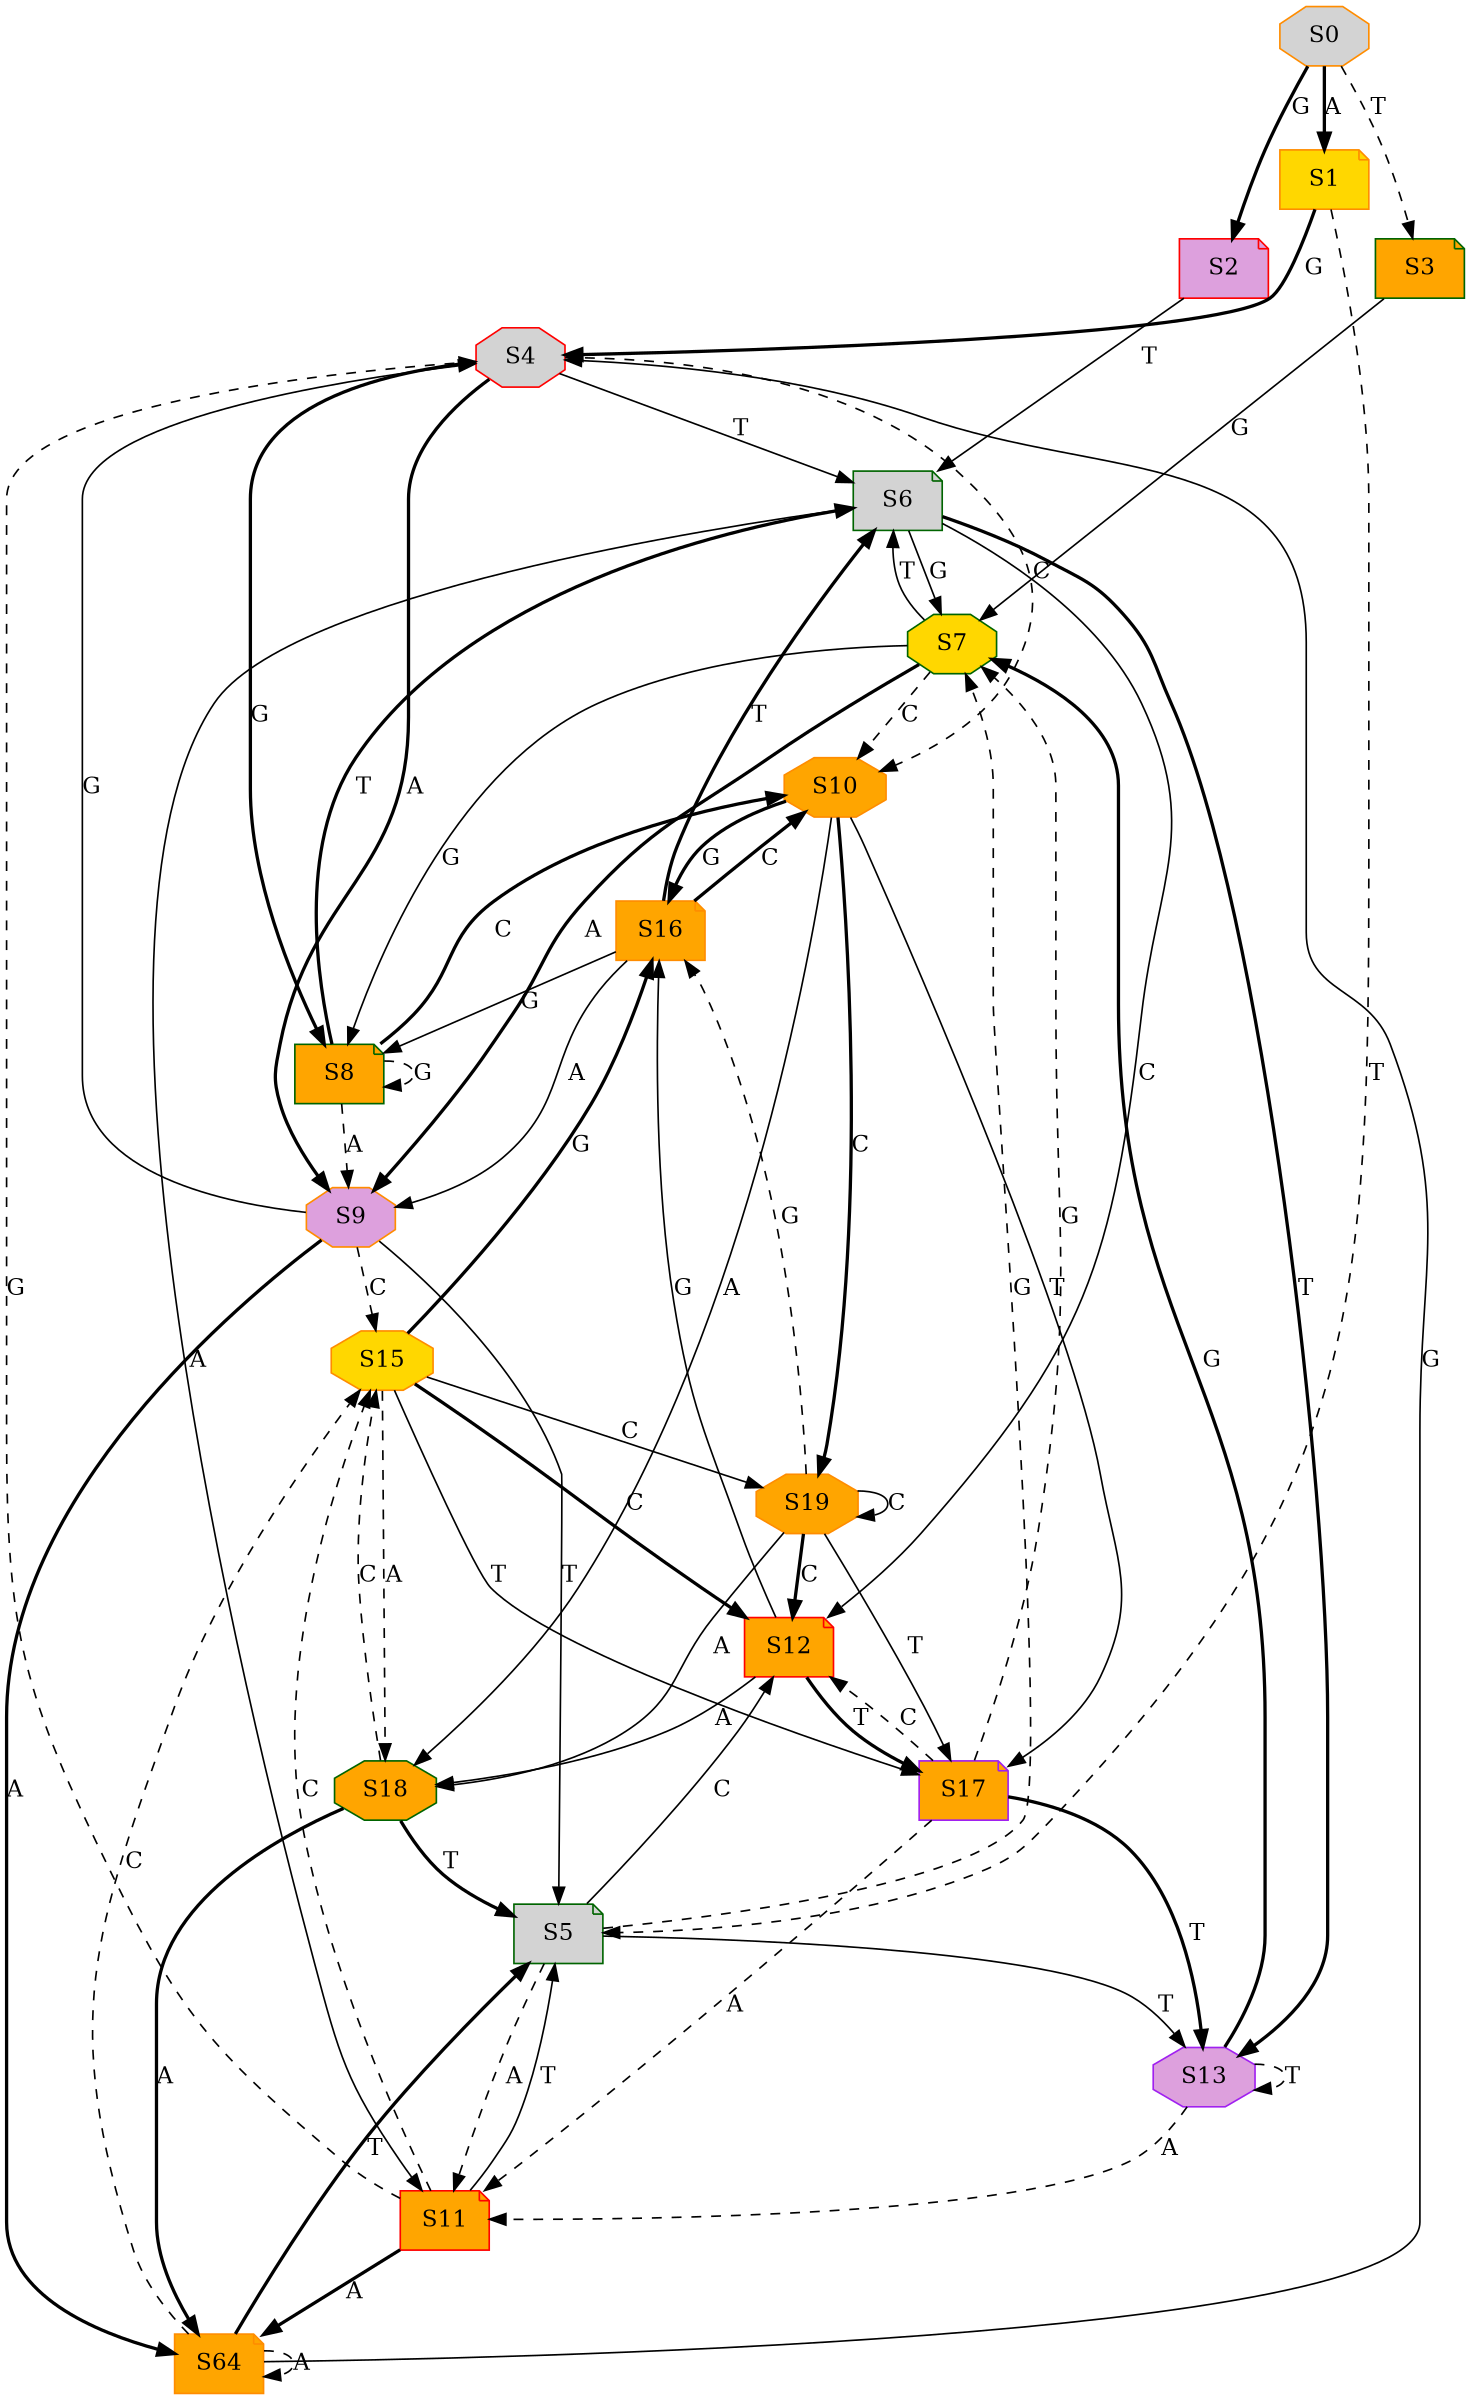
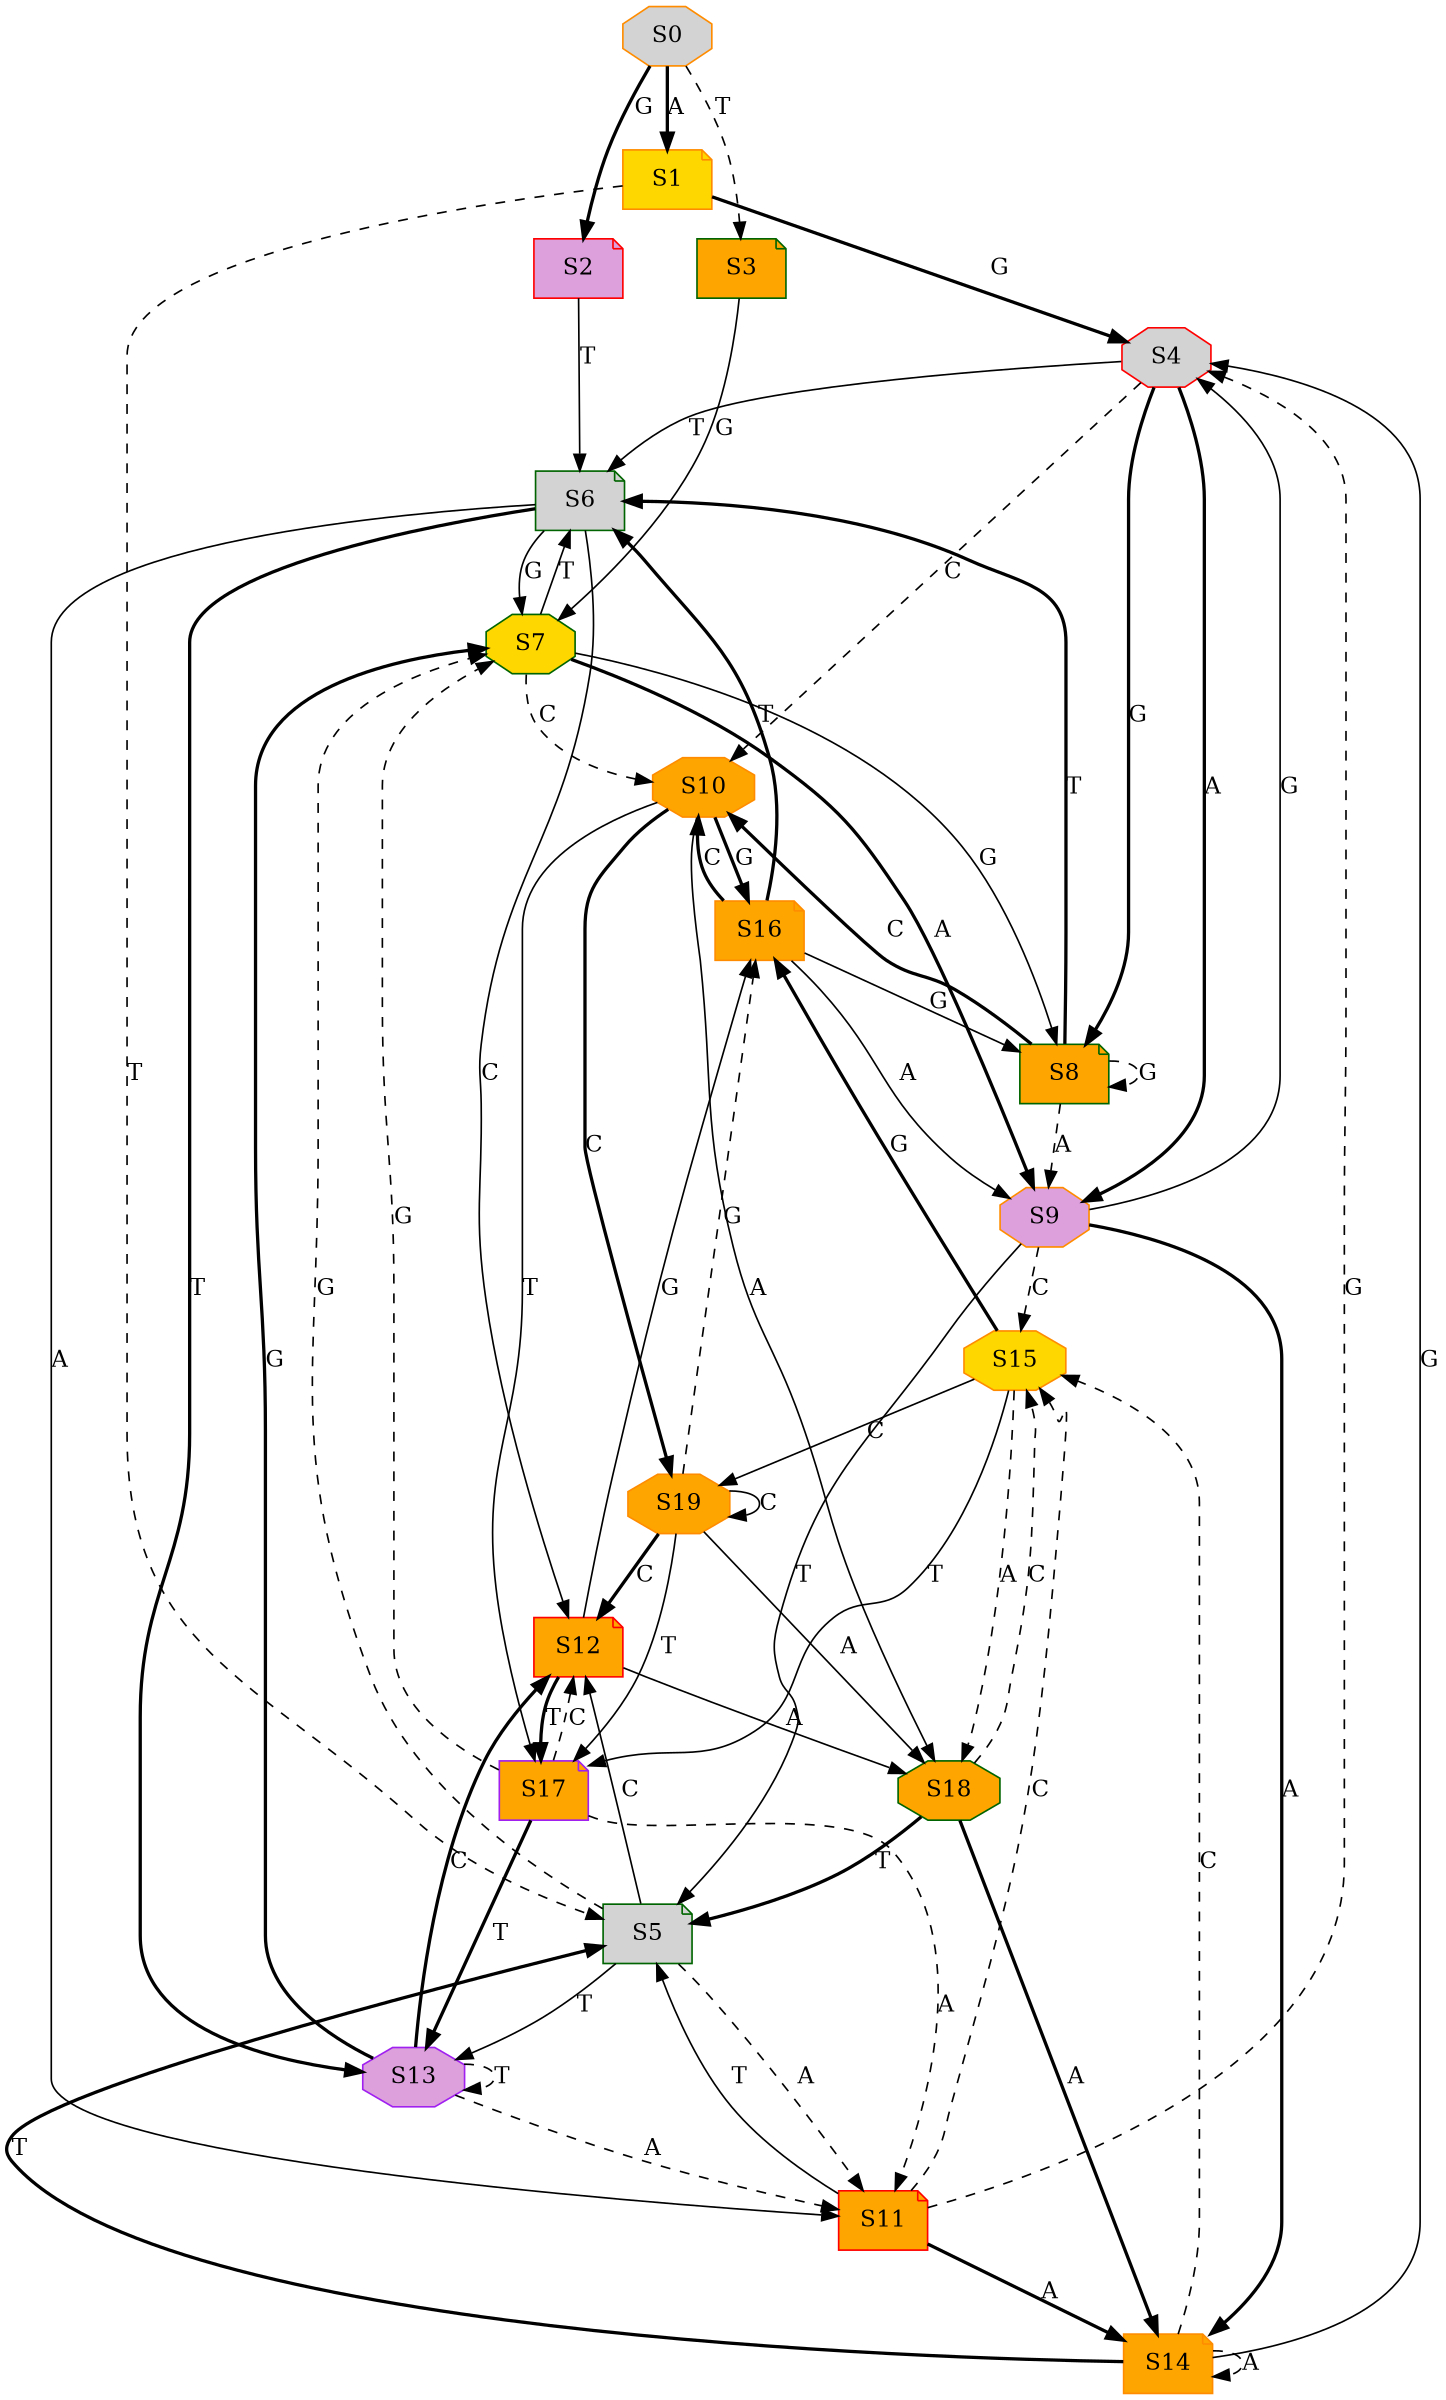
  strict digraph {
    node [color=darkorange fillcolor=orange shape=note style=filled]
    edge [style=solid]
    S0 [fillcolor=lightgrey shape=octagon]
    S1 [fillcolor=gold]
    S2 [color=red fillcolor=plum]
    S3 [color=darkgreen]
    S4 [color=red fillcolor=lightgrey shape=octagon]
    S5 [color=darkgreen fillcolor=lightgrey]
    S6 [color=darkgreen fillcolor=lightgrey]
    S7 [color=darkgreen fillcolor=gold shape=octagon]
    S8 [color=darkgreen]
    S9 [fillcolor=plum shape=octagon]
    S10 [shape=octagon]
    S11 [color=red]
    S12 [color=red]
    S13 [color=purple fillcolor=plum shape=octagon]
-   S14 [label=S64]
+   S14
    S15 [fillcolor=gold shape=octagon]
    S16
    S17 [color=purple]
    S18 [color=darkgreen shape=octagon]
    S19 [shape=octagon]
    S0 -> S1 [label=A style=bold]
    S0 -> S2 [label=G style=bold]
    S0 -> S3 [label=T style=dashed]
    S1 -> S4 [label=G style=bold]
    S1 -> S5 [label=T style=dashed]
    S2 -> S6 [label=T]
    S3 -> S7 [label=G]
    S4 -> S6 [label=T]
    S4 -> S8 [label=G style=bold]
    S4 -> S9 [label=A style=bold]
    S4 -> S10 [label=C style=dashed]
    S5 -> S7 [label=G style=dashed]
    S5 -> S11 [label=A style=dashed]
    S5 -> S12 [label=C]
    S5 -> S13 [label=T]
    S6 -> S7 [label=G]
    S6 -> S11 [label=A]
    S6 -> S12 [label=C]
    S6 -> S13 [label=T style=bold]
    S7 -> S6 [label=T]
    S7 -> S8 [label=G]
    S7 -> S9 [label=A style=bold]
    S7 -> S10 [label=C style=dashed]
    S8 -> S6 [label=T style=bold]
    S8 -> S8 [label=G style=dashed]
    S8 -> S9 [label=A style=dashed]
    S8 -> S10 [label=C style=bold]
    S9 -> S4 [label=G]
    S9 -> S5 [label=T]
    S9 -> S14 [label=A style=bold]
    S9 -> S15 [label=C style=dashed]
    S10 -> S16 [label=G style=bold]
    S10 -> S17 [label=T]
    S10 -> S18 [label=A]
    S10 -> S19 [label=C style=bold]
    S11 -> S4 [label=G style=dashed]
    S11 -> S5 [label=T]
    S11 -> S14 [label=A style=bold]
    S11 -> S15 [label=C style=dashed]
    S12 -> S16 [label=G]
    S12 -> S17 [label=T style=bold]
    S12 -> S18 [label=A]
    S13 -> S7 [label=G style=bold]
    S13 -> S11 [label=A style=dashed]
-   S15 -> S12 [label=C style=bold]
+   S13 -> S12 [label=C style=bold]
    S13 -> S13 [label=T style=dashed]
    S14 -> S4 [label=G]
    S14 -> S5 [label=T style=bold]
    S14 -> S14 [label=A style=dashed]
    S14 -> S15 [label=C style=dashed]
    S15 -> S16 [label=G style=bold]
    S15 -> S17 [label=T]
    S15 -> S18 [label=A style=dashed]
    S15 -> S19 [label=C]
    S16 -> S6 [label=T style=bold]
    S16 -> S8 [label=G]
    S16 -> S9 [label=A]
    S16 -> S10 [label=C style=bold]
    S17 -> S7 [label=G style=dashed]
    S17 -> S11 [label=A style=dashed]
    S17 -> S12 [label=C style=dashed]
    S17 -> S13 [label=T style=bold]
    S18 -> S5 [label=T style=bold]
    S18 -> S14 [label=A style=bold]
    S18 -> S15 [label=C style=dashed]
    S19 -> S12 [label=C style=bold]
    S19 -> S16 [label=G style=dashed]
    S19 -> S17 [label=T]
    S19 -> S18 [label=A]
    S19 -> S19 [label=C]
  }
